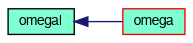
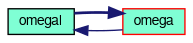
  digraph {
    rankdir=LR
    node [fillcolor=aquamarine fontname=FreeSans fontsize=10 shape=record style=filled]
    edge [color=midnightblue dir=back fontname=FreeSans fontsize=10 labelfontname=FreeSans labelfontsize=10]
    n1 [color=black fontcolor=black height=0.2 label=omegaI width=0.4]
    n2 [color=red height=0.2 label=omega width=0.4]
    n1 -> n2 [style=solid]
+   n2 -> n1 [style=bold]
  }
